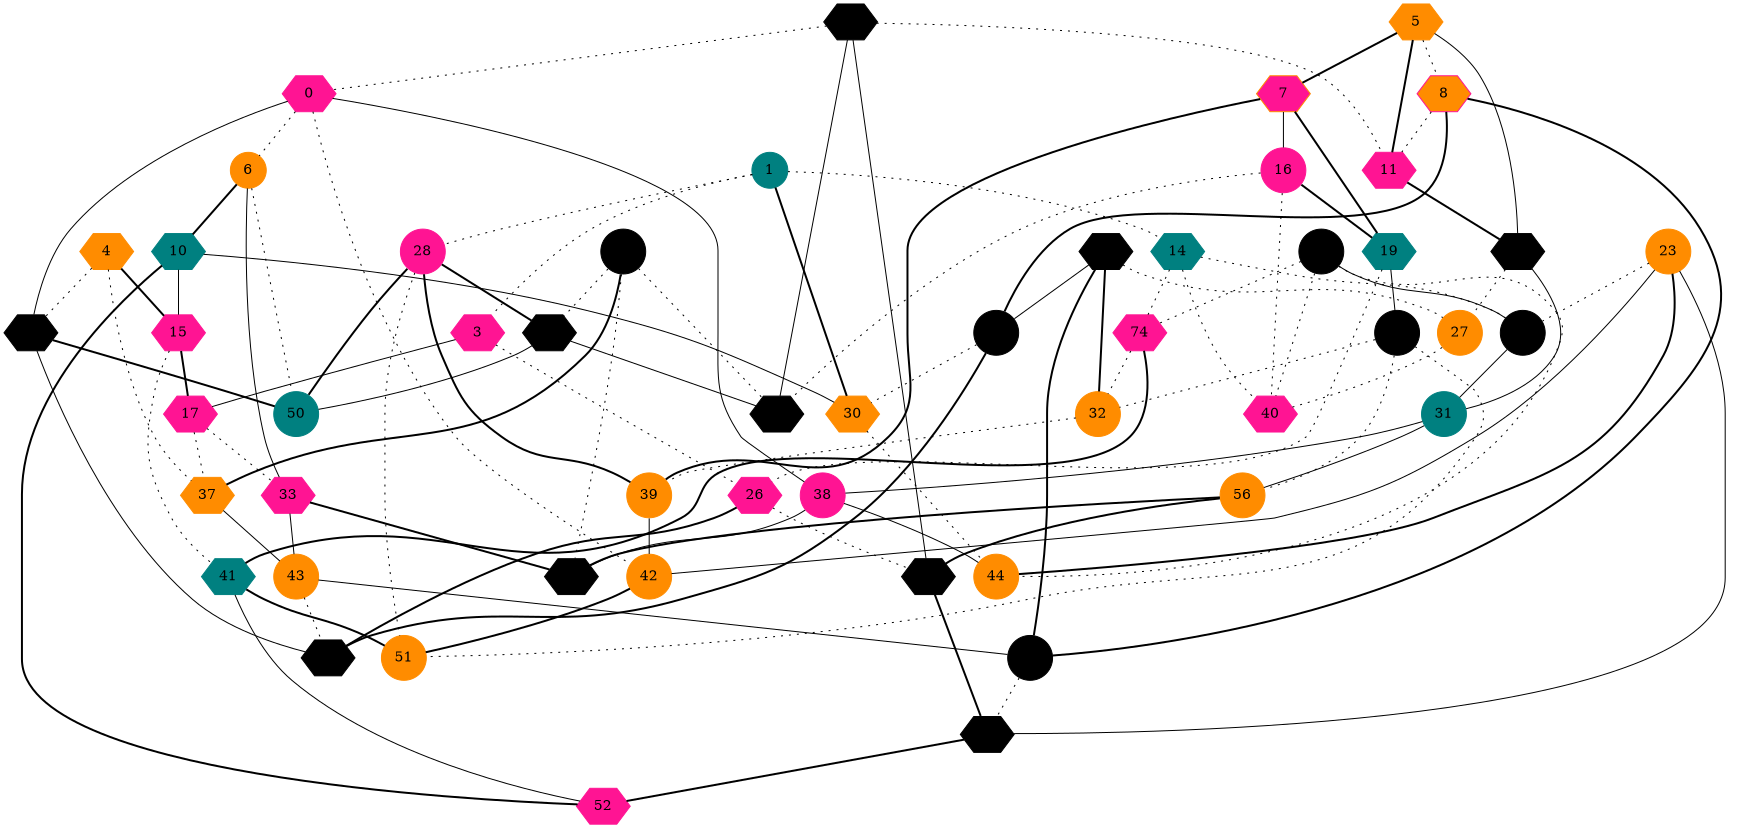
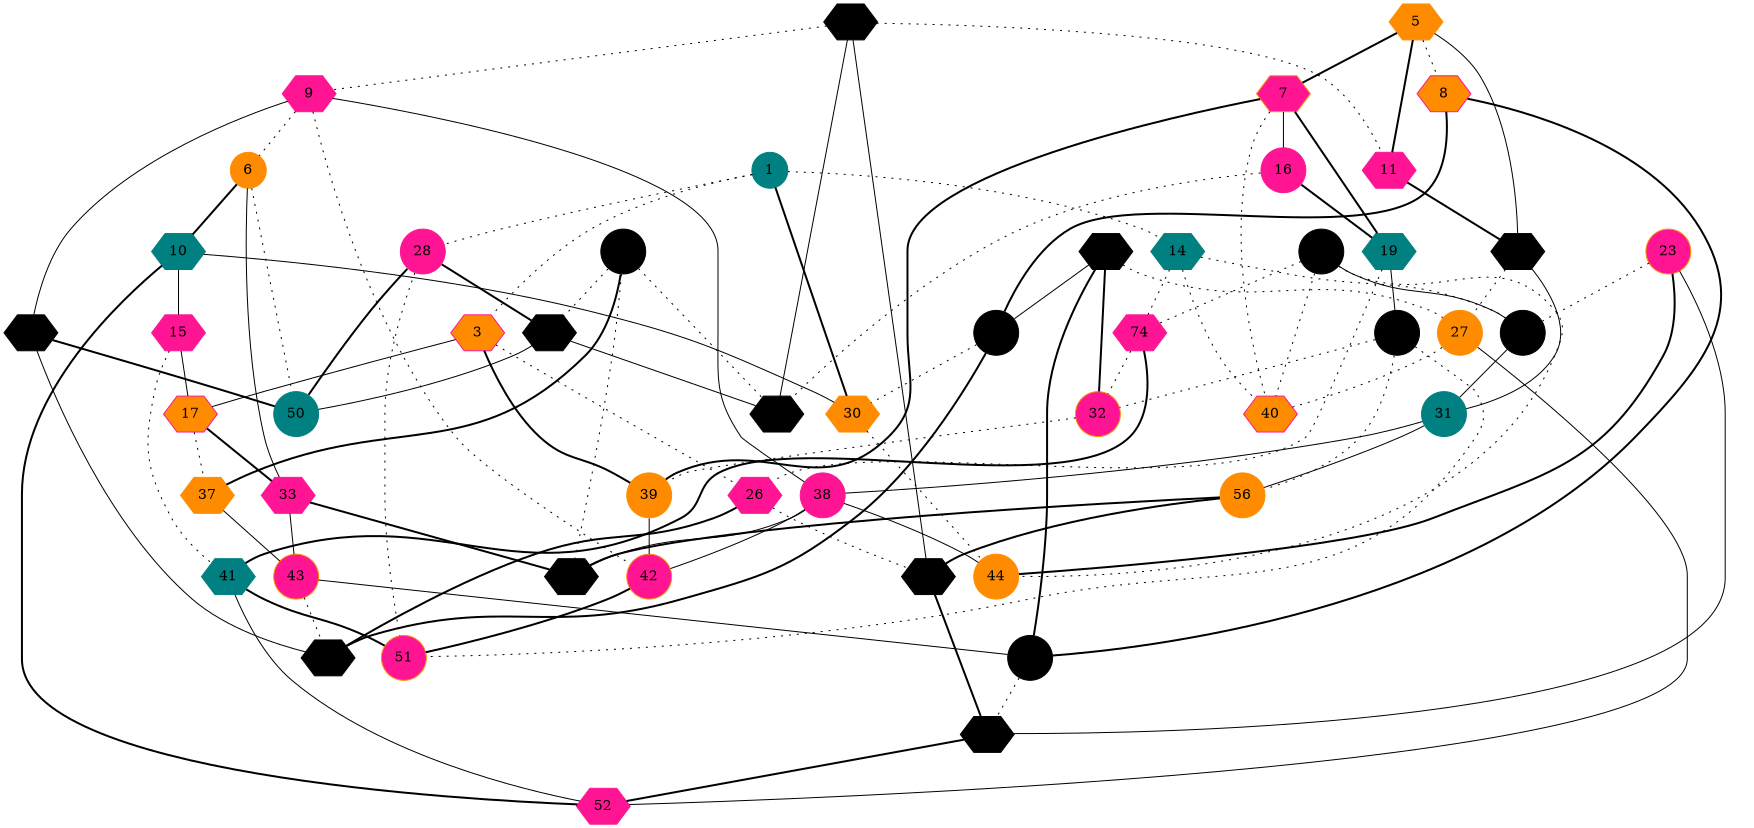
  graph {
    node [color=black shape=hexagon style=filled]
    edge [style=dotted]
    1 [color=teal shape=circle]
-   3 [color=deeppink]
+   3 [color=deeppink fillcolor=darkorange]
    14 [color=teal]
    28 [color=deeppink shape=circle]
    30 [color=darkorange]
-   17 [color=deeppink]
+   17 [color=deeppink fillcolor=darkorange]
    26 [color=deeppink]
    39 [color=darkorange shape=circle]
    n9 [color=deeppink label=74]
    29 [shape=circle]
-   40 [color=deeppink]
+   40 [color=deeppink fillcolor=darkorange]
    50 [color=teal shape=circle]
-   51 [color=darkorange shape=circle]
+   51 [color=darkorange shape=circle fillcolor=deeppink]
    34
    44 [color=darkorange shape=circle]
-   9 [color=deeppink label=0]
+   9 [color=deeppink]
    2
    11 [color=deeppink]
    35
    48
    6 [color=darkorange shape=circle]
    13
    38 [color=deeppink shape=circle]
-   42 [color=darkorange shape=circle]
+   42 [color=darkorange shape=circle fillcolor=deeppink]
    12
    49
    37 [color=darkorange]
    33 [color=deeppink]
    47
-   4 [color=darkorange]
    15 [color=deeppink]
    10 [color=teal]
    41 [color=teal]
-   43 [color=darkorange shape=circle]
+   43 [color=darkorange shape=circle fillcolor=deeppink]
    5 [color=darkorange]
    7 [color=darkorange fillcolor=deeppink]
    8 [color=deeppink fillcolor=darkorange]
    16 [color=deeppink shape=circle]
    19 [color=teal]
    25 [shape=circle]
    45 [shape=circle]
    27 [color=darkorange shape=circle]
    31 [color=teal shape=circle]
    52 [color=deeppink]
    46
    21 [shape=circle]
    n47 [color=darkorange label=56 shape=circle]
-   32 [color=darkorange shape=circle]
+   32 [color=darkorange shape=circle fillcolor=deeppink]
    18 [shape=circle]
    20
    22 [shape=circle]
-   23 [color=darkorange shape=circle]
+   23 [color=darkorange shape=circle fillcolor=deeppink]
    1 -- 3
    1 -- 14
    1 -- 28
    1 -- 30 [style=bold]
    3 -- 17 [style=solid]
    3 -- 26
-   28 -- 39 [style=bold]
+   3 -- 39 [style=bold]
    14 -- n9
    14 -- 29
    14 -- 40
    28 -- 50 [style=bold]
    28 -- 51
    28 -- 34 [style=bold]
    30 -- 44
    17 -- 37
-   17 -- 33
+   17 -- 33 [style=bold]
    26 -- 48
    26 -- 47 [style=bold]
    39 -- 42 [style=solid]
    n9 -- 41 [style=bold]
    n9 -- 32
    29 -- 31 [style=solid]
    34 -- 50 [style=solid]
    34 -- 35 [style=solid]
    9 -- 6
    9 -- 13 [style=solid]
    9 -- 38 [style=solid]
    9 -- 42
    2 -- 9
    2 -- 11
    2 -- 35 [style=solid]
    2 -- 48 [style=solid]
    11 -- 12 [style=bold]
    48 -- 49 [style=bold]
    6 -- 50
    6 -- 33 [style=solid]
    6 -- 10 [style=bold]
    13 -- 50 [style=bold]
    13 -- 47 [style=solid]
    38 -- 44 [style=solid]
    38 -- 46 [style=solid]
    42 -- 51 [style=bold]
    12 -- 27
    12 -- 31 [style=solid]
    49 -- 52 [style=bold]
    37 -- 43 [style=solid]
    33 -- 43 [style=solid]
    33 -- 46 [style=bold]
-   4 -- 13
-   4 -- 37
-   4 -- 15 [style=bold]
-   15 -- 17 [style=bold]
+   15 -- 17 [style=solid]
    15 -- 41
    10 -- 30 [style=solid]
    10 -- 15 [style=solid]
    10 -- 52 [style=bold]
    41 -- 51 [style=bold]
    41 -- 52 [style=solid]
    43 -- 47
    43 -- 45 [style=solid]
    5 -- 11 [style=bold]
    5 -- 12 [style=solid]
    5 -- 7 [style=bold]
    5 -- 8
    7 -- 39 [style=bold]
    7 -- 16 [style=solid]
    7 -- 19 [style=bold]
-   8 -- 11
    8 -- 25 [style=bold]
    8 -- 45 [style=bold]
-   16 -- 40
+   7 -- 40
    16 -- 35
    16 -- 19 [style=bold]
    19 -- 26
    19 -- 21 [style=solid]
    25 -- 30
    25 -- 47 [style=bold]
    45 -- 49
    27 -- 40
+   27 -- 52 [style=solid]
    31 -- 38 [style=solid]
    31 -- n47 [style=solid]
    21 -- 51
    21 -- n47
    21 -- 32
    n47 -- 48 [style=bold]
    n47 -- 46 [style=bold]
    32 -- 39
    18 -- n9
    18 -- 29 [style=solid]
    18 -- 40
    18 -- 44
    20 -- 25 [style=solid]
    20 -- 45 [style=bold]
    20 -- 27
    20 -- 32 [style=bold]
    22 -- 34
    22 -- 35
    22 -- 37 [style=bold]
    22 -- 46
    23 -- 29
    23 -- 44 [style=bold]
-   23 -- 42 [style=solid]
+   38 -- 42 [style=solid]
    23 -- 49 [style=solid]
  }
